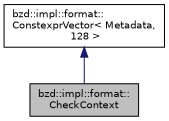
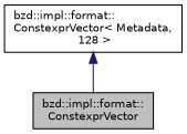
  digraph {
    node [color=black fontname=Helvetica fontsize=10 shape=record style=filled]
-   n1 [fillcolor=grey75 fontcolor=black height=0.2 label="bzd::impl::format::\lCheckContext" width=0.4]
+   n1 [fillcolor=grey75 fontcolor=black height=0.2 label="bzd::impl::format::\lConstexprVector" width=0.4]
    n2 [fillcolor=white height=0.2 label="bzd::impl::format::\lConstexprVector\< Metadata,\l 128 \>" width=0.4]
    n2 -> n1 [color=midnightblue dir=back fontname=Helvetica fontsize=10 labelfontname=Helvetica labelfontsize=10 style=solid]
  }
